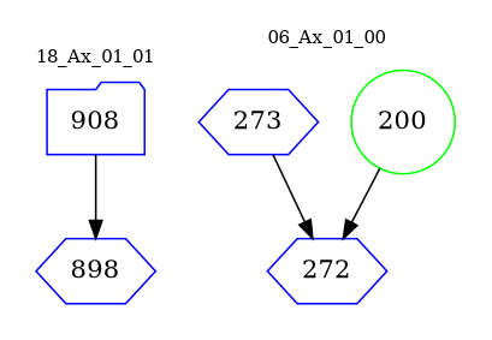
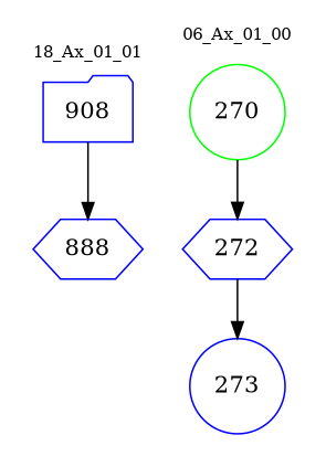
  digraph {
    node [color=blue shape=hexagon]
    edge [color=black]
    n1 [label=908 shape=folder]
-   n2 [label=898]
+   n2 [label=888]
    n3 [label=272]
-   n4 [color=green label=200 shape=circle]
-   n5 [label=273]
+   n4 [color=green label=270 shape=circle]
+   n5 [label=273 shape=circle]
    subgraph cluster_1 {
      color=white
      fontsize=10
      label="18_Ax_01_01"
      n1
      n2
    }
    subgraph cluster_2 {
      color=white
      fontsize=10
      label="06_Ax_01_00"
      n3
      n4
      n5
    }
    n1 -> n2
-   n5 -> n3
+   n3 -> n5
    n4 -> n3
  }
